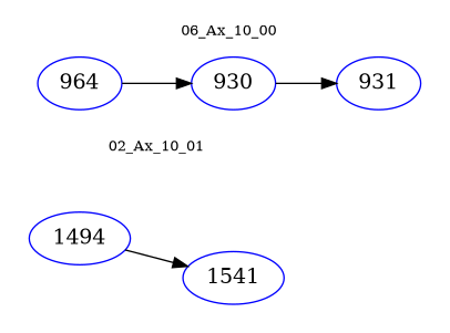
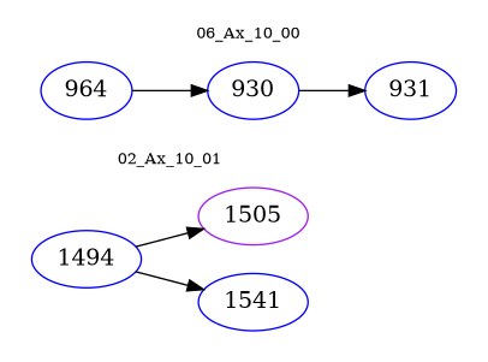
  digraph {
    rankdir=LR
    node [color=blue]
    edge [color=black]
    n1 [label=1494]
    n2 [label=1541]
+   n3 [color=purple label=1505]
    n4 [label=930]
    n5 [label=931]
    n6 [label=964]
    subgraph cluster_1 {
      color=white
      fontsize=10
      label="02_Ax_10_01"
      n1
      n2
+     n3
    }
    subgraph cluster_2 {
      color=white
      fontsize=10
      label="06_Ax_10_00"
      n4
      n5
      n6
    }
    n1 -> n2
+   n1 -> n3
    n4 -> n5
    n6 -> n4
  }
